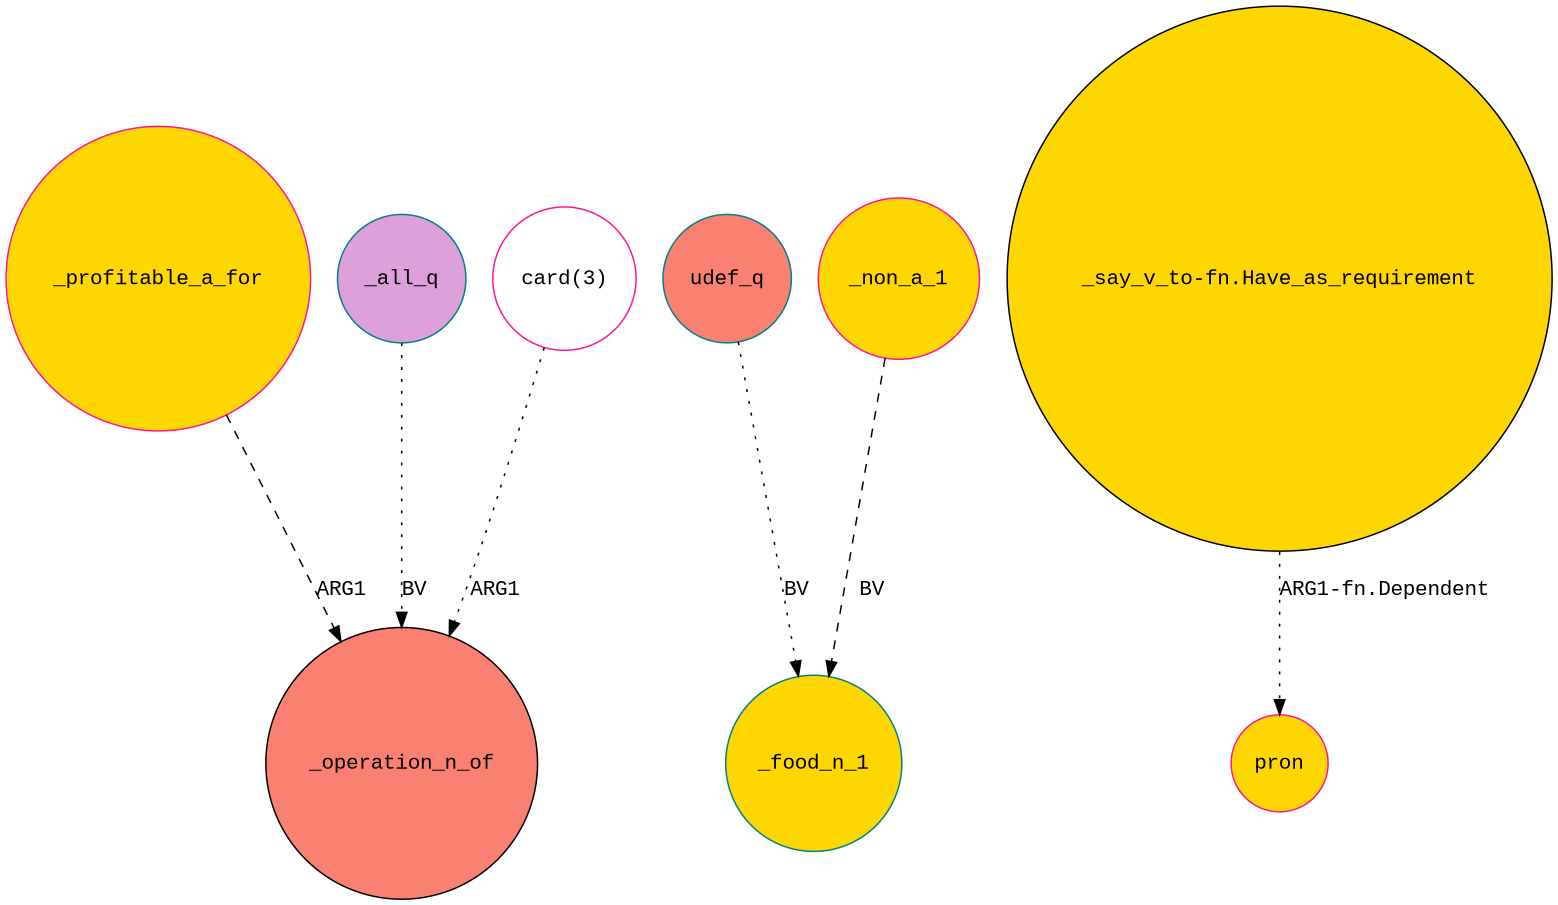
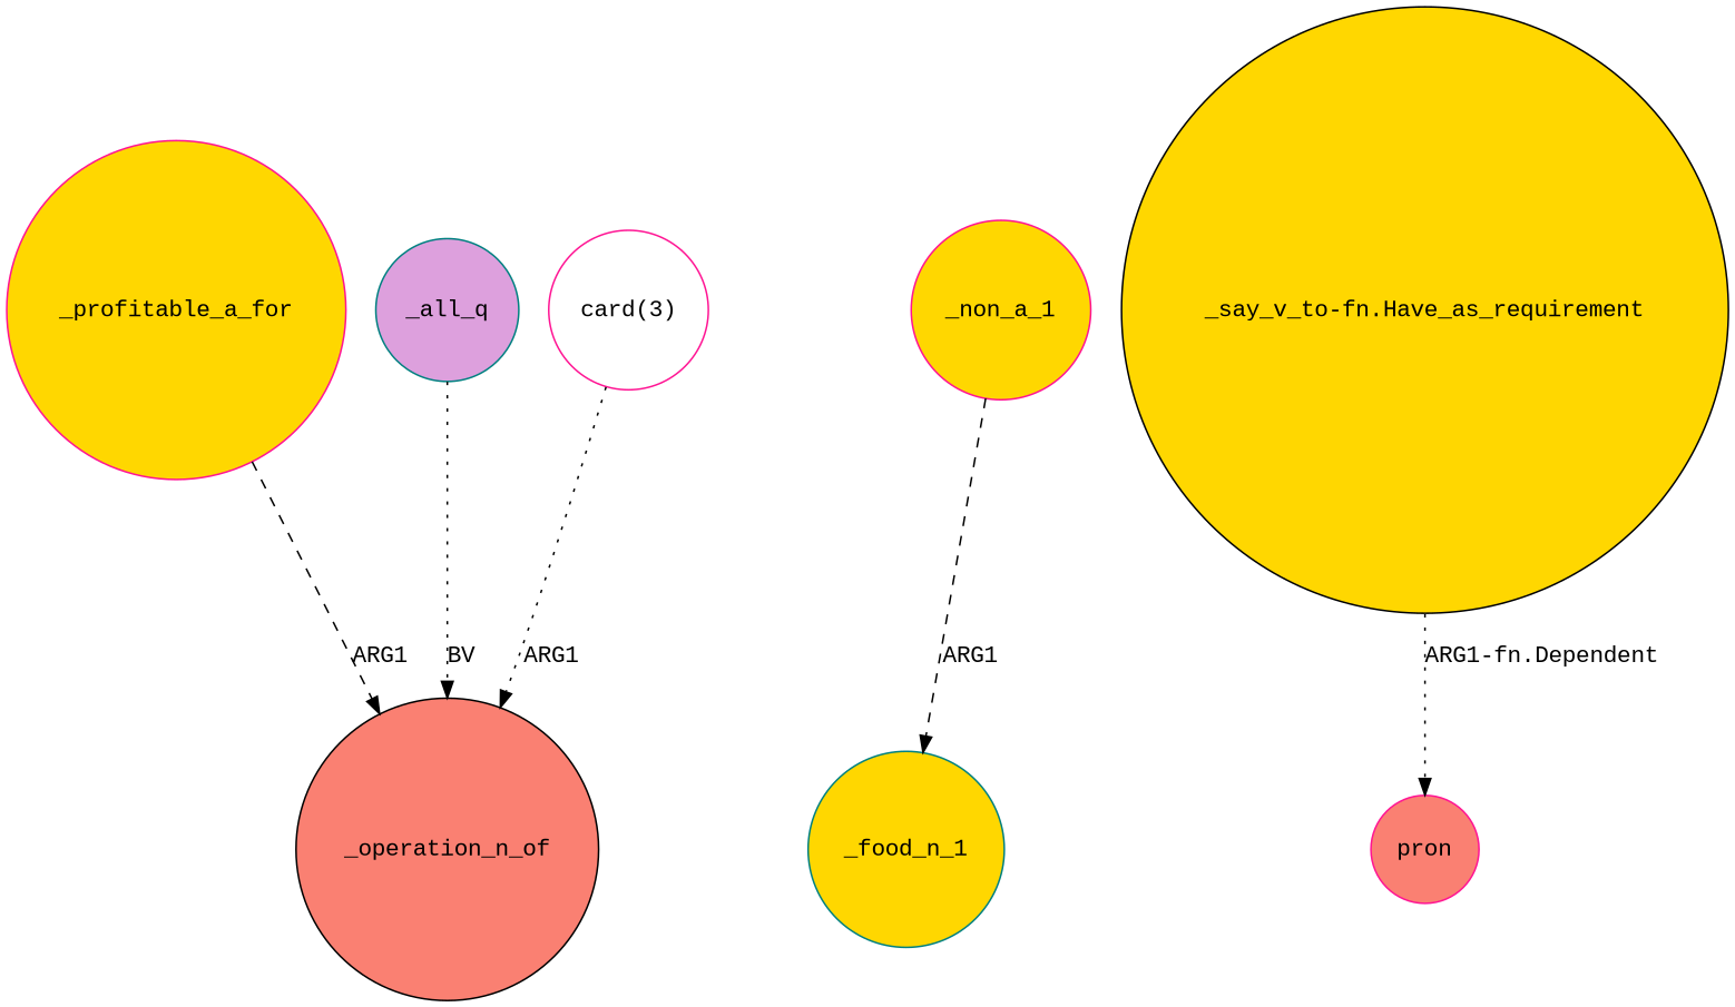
  digraph {
    fontname="Liberation Mono"
    node [color=deeppink fillcolor=gold fontname="Liberation Mono" shape=circle style=filled]
    edge [fontname="Liberation Mono" style=dotted]
    _profitable_a_for
    _operation_n_of [color=black fillcolor=salmon]
    _food_n_1 [color=teal]
    _all_q [color=teal fillcolor=plum]
-   udef_q [color=teal fillcolor=salmon]
-   pron
+   pron [fillcolor=salmon]
    "_say_v_to-fn.Have_as_requirement" [color=black]
    "card(3)" [fillcolor=white]
    _non_a_1
    _profitable_a_for -> _operation_n_of [label=ARG1 style=dashed]
    _all_q -> _operation_n_of [label=BV]
-   udef_q -> _food_n_1 [label=BV]
    "_say_v_to-fn.Have_as_requirement" -> pron [label="ARG1-fn.Dependent"]
    "card(3)" -> _operation_n_of [label=ARG1]
-   _non_a_1 -> _food_n_1 [label=BV style=dashed]
+   _non_a_1 -> _food_n_1 [label=ARG1 style=dashed]
  }
